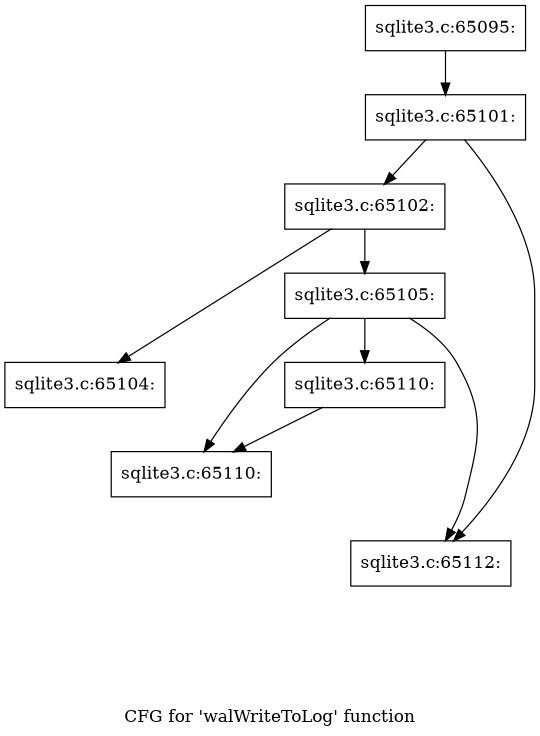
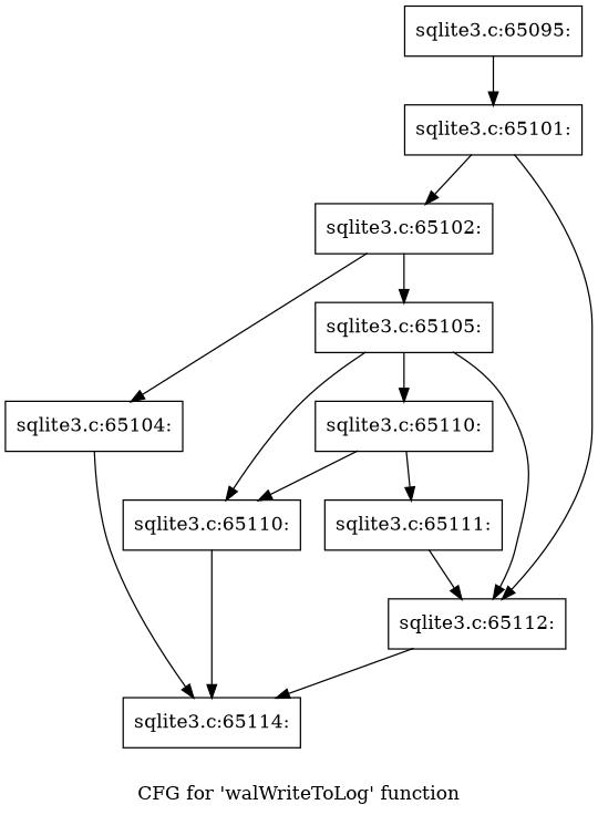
  digraph {
    label="CFG for 'walWriteToLog' function"
    node [shape=record]
    n1 [label="{sqlite3.c:65095:}"]
    n2 [label="{sqlite3.c:65101:}"]
    n3 [label="{sqlite3.c:65112:}"]
    n4 [label="{sqlite3.c:65102:}"]
+   n5 [label="{sqlite3.c:65114:}"]
    n6 [label="{sqlite3.c:65104:}"]
    n7 [label="{sqlite3.c:65105:}"]
    n8 [label="{sqlite3.c:65110:}"]
    n9 [label="{sqlite3.c:65110:}"]
+   n10 [label="{sqlite3.c:65111:}"]
    n1 -> n2
    n2 -> n3
    n2 -> n4
+   n3 -> n5
    n4 -> n6
    n4 -> n7
+   n6 -> n5
    n7 -> n3
    n7 -> n8
    n7 -> n9
+   n8 -> n5
    n9 -> n8
+   n9 -> n10
+   n10 -> n3
  }
